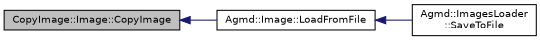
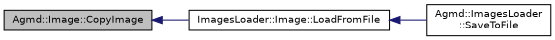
  digraph {
    rankdir=LR
    node [color=black fillcolor=white fontname=Helvetica fontsize=10 shape=record style=filled]
    edge [color=midnightblue dir=back fontname=Helvetica fontsize=10 labelfontname=Helvetica labelfontsize=10 style=solid]
-   n1 [fillcolor=grey75 fontcolor=black height=0.2 label="CopyImage::Image::CopyImage" width=0.4]
-   n2 [height=0.2 label="Agmd::Image::LoadFromFile" width=0.4]
+   n1 [fillcolor=grey75 fontcolor=black height=0.2 label="Agmd::Image::CopyImage" width=0.4]
+   n2 [height=0.2 label="ImagesLoader::Image::LoadFromFile" width=0.4]
    n3 [height=0.2 label="Agmd::ImagesLoader\l::SaveToFile" width=0.4]
    n1 -> n2
    n2 -> n3
  }
